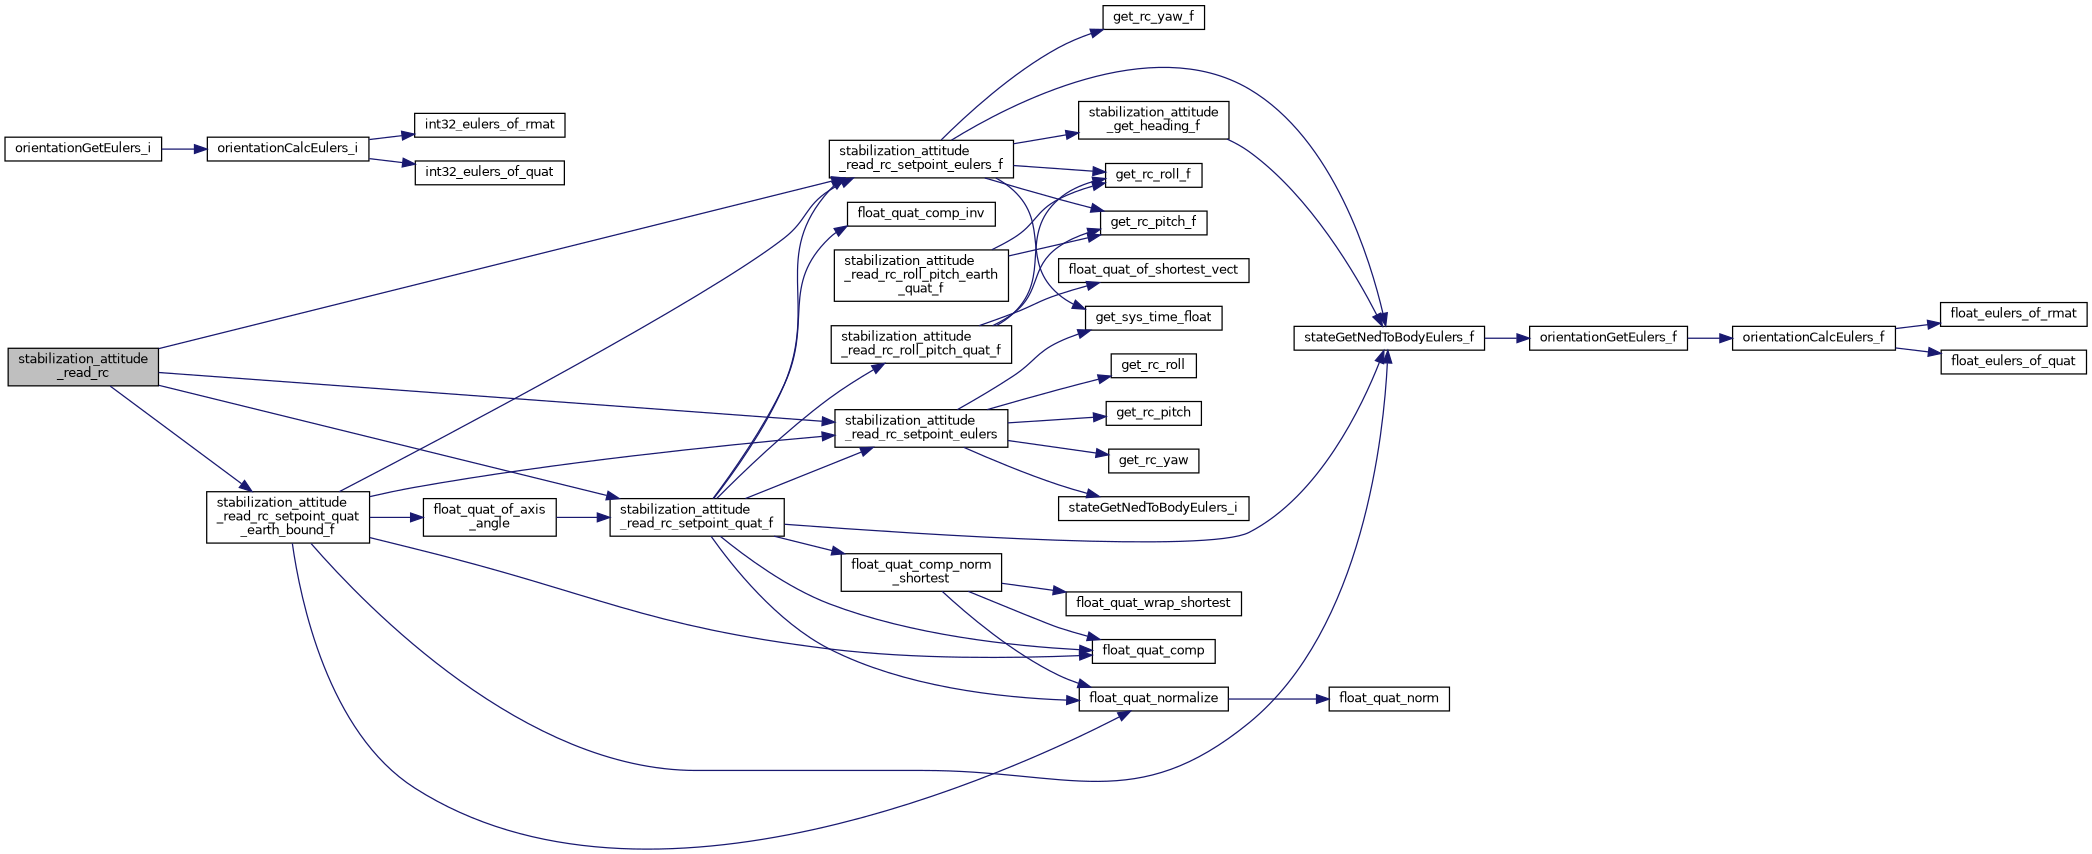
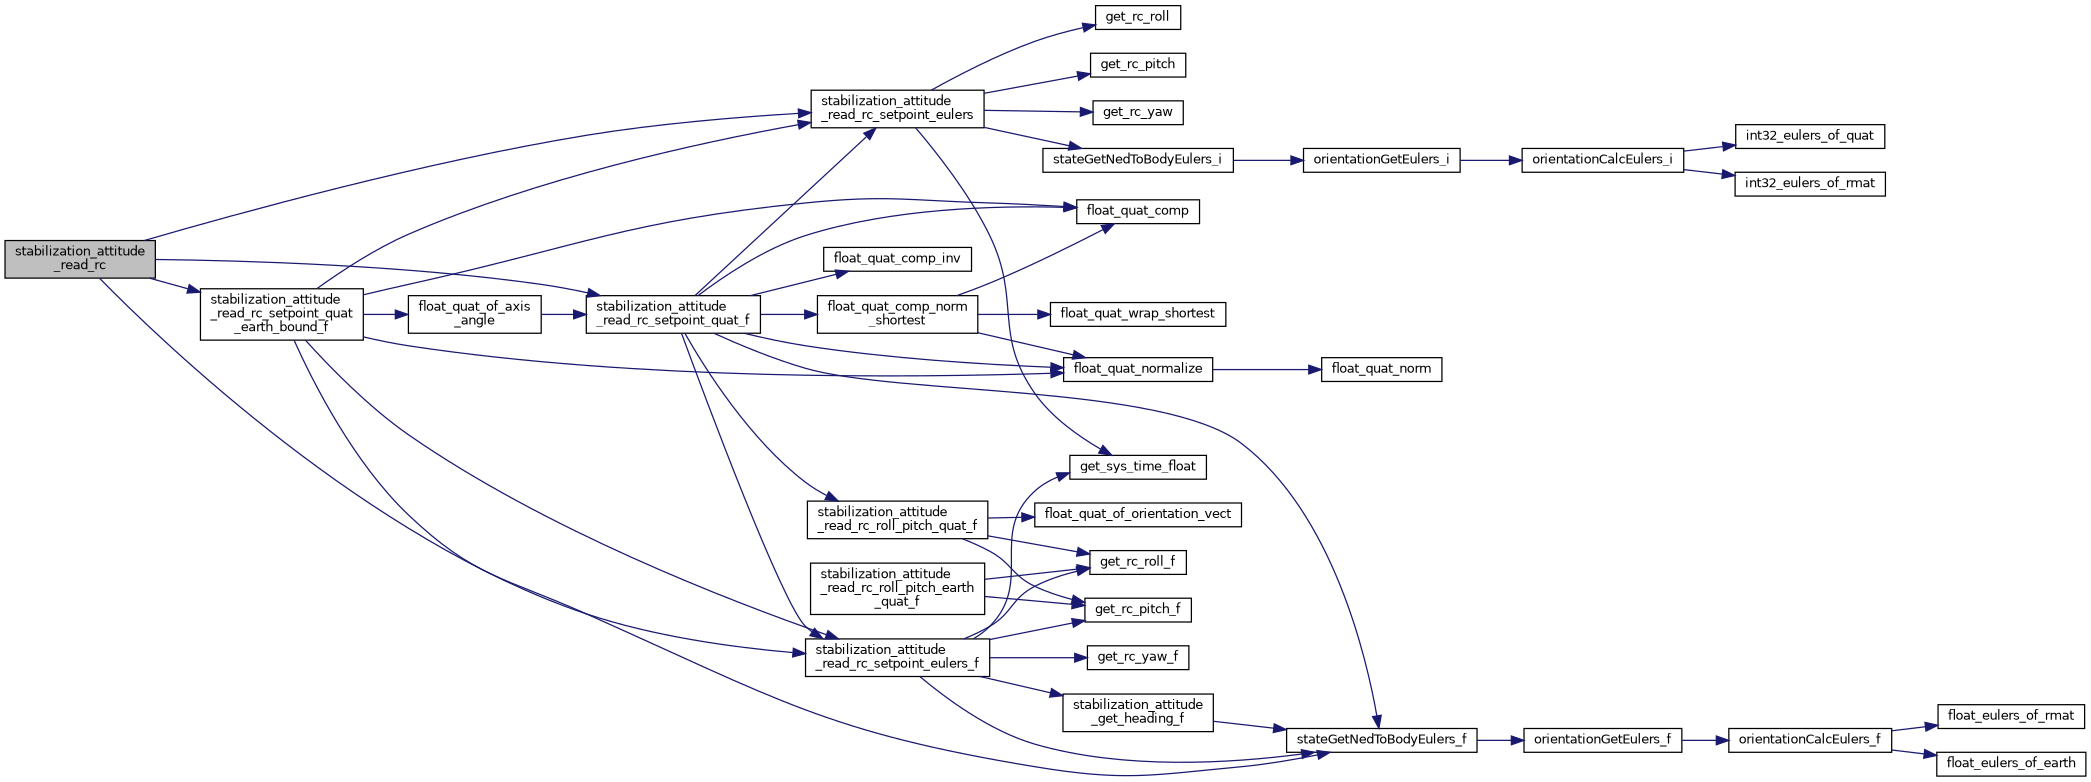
  digraph {
    fontname="DejaVu Sans"
    rankdir=LR
    node [color=black fillcolor=white fontname="DejaVu Sans" fontsize=10 shape=record style=filled]
    edge [color=midnightblue fontname="DejaVu Sans" fontsize=10 labelfontname=FreeSans labelfontsize=10 style=solid]
    n1 [fillcolor=grey75 fontcolor=black height=0.2 label="stabilization_attitude\l_read_rc" width=0.4]
    n2 [height=0.2 label="stabilization_attitude\l_read_rc_setpoint_eulers" width=0.4]
    n3 [height=0.2 label="stabilization_attitude\l_read_rc_setpoint_eulers_f" width=0.4]
    n4 [height=0.2 label="stabilization_attitude\l_read_rc_setpoint_quat\l_earth_bound_f" width=0.4]
    n5 [height=0.2 label="stabilization_attitude\l_read_rc_setpoint_quat_f" width=0.4]
    n6 [height=0.2 label=get_rc_roll width=0.4]
    n7 [height=0.2 label=get_rc_pitch width=0.4]
    n8 [height=0.2 label=get_sys_time_float width=0.4]
    n9 [height=0.2 label=get_rc_yaw width=0.4]
    n10 [height=0.2 label=stateGetNedToBodyEulers_i width=0.4]
    n11 [height=0.2 label=get_rc_roll_f width=0.4]
    n12 [height=0.2 label=get_rc_pitch_f width=0.4]
    n13 [height=0.2 label=get_rc_yaw_f width=0.4]
    n14 [height=0.2 label="stabilization_attitude\l_get_heading_f" width=0.4]
    n15 [height=0.2 label=stateGetNedToBodyEulers_f width=0.4]
    n16 [height=0.2 label="float_quat_of_axis\l_angle" width=0.4]
    n17 [height=0.2 label=float_quat_comp width=0.4]
    n18 [height=0.2 label=float_quat_normalize width=0.4]
    n19 [height=0.2 label="stabilization_attitude\l_read_rc_roll_pitch_quat_f" width=0.4]
    n20 [height=0.2 label=float_quat_comp_inv width=0.4]
    n21 [height=0.2 label="float_quat_comp_norm\l_shortest" width=0.4]
    n22 [height=0.2 label=orientationGetEulers_i width=0.4]
    n23 [height=0.2 label=orientationCalcEulers_i width=0.4]
    n24 [height=0.2 label=int32_eulers_of_rmat width=0.4]
    n25 [height=0.2 label=int32_eulers_of_quat width=0.4]
    n26 [height=0.2 label=orientationGetEulers_f width=0.4]
    n27 [height=0.2 label=orientationCalcEulers_f width=0.4]
    n28 [height=0.2 label=float_eulers_of_rmat width=0.4]
-   n29 [height=0.2 label=float_eulers_of_quat width=0.4]
+   n29 [height=0.2 label=float_eulers_of_earth width=0.4]
    n30 [height=0.2 label="stabilization_attitude\l_read_rc_roll_pitch_earth\l_quat_f" width=0.4]
    n31 [height=0.2 label=float_quat_norm width=0.4]
-   n32 [height=0.2 label=float_quat_of_shortest_vect width=0.4]
+   n32 [height=0.2 label=float_quat_of_orientation_vect width=0.4]
    n33 [height=0.2 label=float_quat_wrap_shortest width=0.4]
    n1 -> n2
    n1 -> n3
    n1 -> n4
    n1 -> n5
    n2 -> n6
    n2 -> n7
    n2 -> n8
    n2 -> n9
    n2 -> n10
    n3 -> n8
    n3 -> n11
    n3 -> n12
    n3 -> n13
    n3 -> n14
    n3 -> n15
    n4 -> n2
    n4 -> n3
    n4 -> n15
    n4 -> n16
    n4 -> n17
    n4 -> n18
    n5 -> n2
    n5 -> n3
    n5 -> n15
    n5 -> n17
    n5 -> n18
    n5 -> n19
    n5 -> n20
    n5 -> n21
+   n10 -> n22
    n14 -> n15
    n15 -> n26
    n16 -> n5
    n18 -> n31
    n19 -> n11
    n19 -> n12
    n19 -> n32
    n21 -> n17
    n21 -> n18
    n21 -> n33
    n22 -> n23
    n23 -> n24
    n23 -> n25
    n26 -> n27
    n27 -> n28
    n27 -> n29
    n30 -> n11
    n30 -> n12
  }
